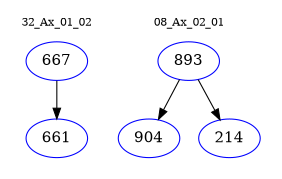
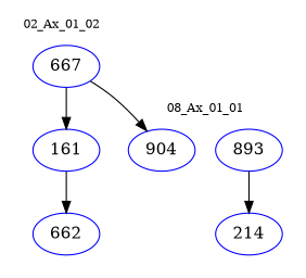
  digraph {
    fontname="DejaVu Serif"
    node [color=blue fontname="DejaVu Serif"]
    edge [color=black fontname="DejaVu Serif"]
-   n1 [label=661]
+   n1 [label=161]
    n2 [label=667]
+   n3 [label=662]
    n4 [label=893]
    n5 [label=904]
    n6 [label=214]
    subgraph cluster_1 {
      color=white
      fontsize=10
-     label="32_Ax_01_02"
+     label="02_Ax_01_02"
      n1
      n2
+     n3
    }
    subgraph cluster_2 {
      color=white
      fontsize=10
-     label="08_Ax_02_01"
+     label="08_Ax_01_01"
      n4
      n5
      n6
    }
+   n1 -> n3
    n2 -> n1
-   n4 -> n5
+   n2 -> n5
    n4 -> n6
  }
